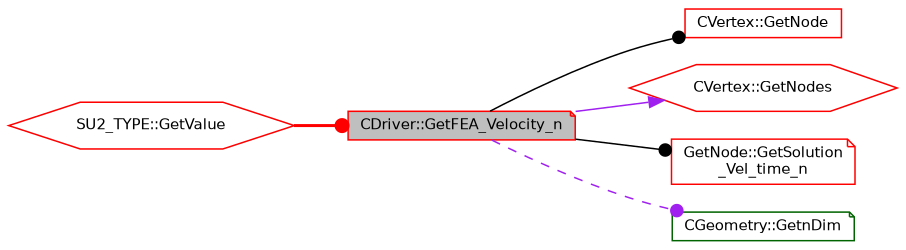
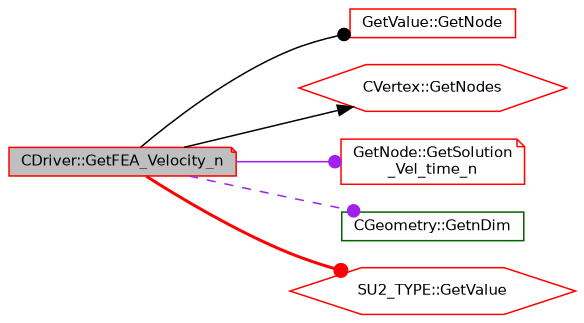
  digraph {
    rankdir=LR
    node [color=red fillcolor=white fontname=Helvetica fontsize=10 shape=note style=filled]
    edge [arrowhead=dot color=black fontname=Helvetica fontsize=10 labelfontname=Helvetica labelfontsize=10 style=solid]
    n1 [fillcolor=grey75 fontcolor=black height=0.2 label="CDriver::GetFEA_Velocity_n" width=0.4]
-   n2 [height=0.2 label="CVertex::GetNode" shape=box width=0.4]
+   n2 [height=0.2 label="GetValue::GetNode" shape=box width=0.4]
    n3 [height=0.2 label="CVertex::GetNodes" shape=hexagon width=0.4]
    n4 [height=0.2 label="GetNode::GetSolution\l_Vel_time_n" width=0.4]
-   n5 [color=darkgreen height=0.2 label="CGeometry::GetnDim" width=0.4]
+   n5 [color=darkgreen height=0.2 label="CGeometry::GetnDim" shape=box width=0.4]
    n6 [height=0.2 label="SU2_TYPE::GetValue" shape=hexagon width=0.4]
    n1 -> n2
-   n1 -> n3 [arrowhead=normal color=purple]
-   n1 -> n4
+   n1 -> n3 [arrowhead=normal]
+   n1 -> n4 [color=purple]
    n1 -> n5 [color=purple style=dashed]
-   n6 -> n1 [color=red style=bold]
+   n1 -> n6 [color=red style=bold]
  }
